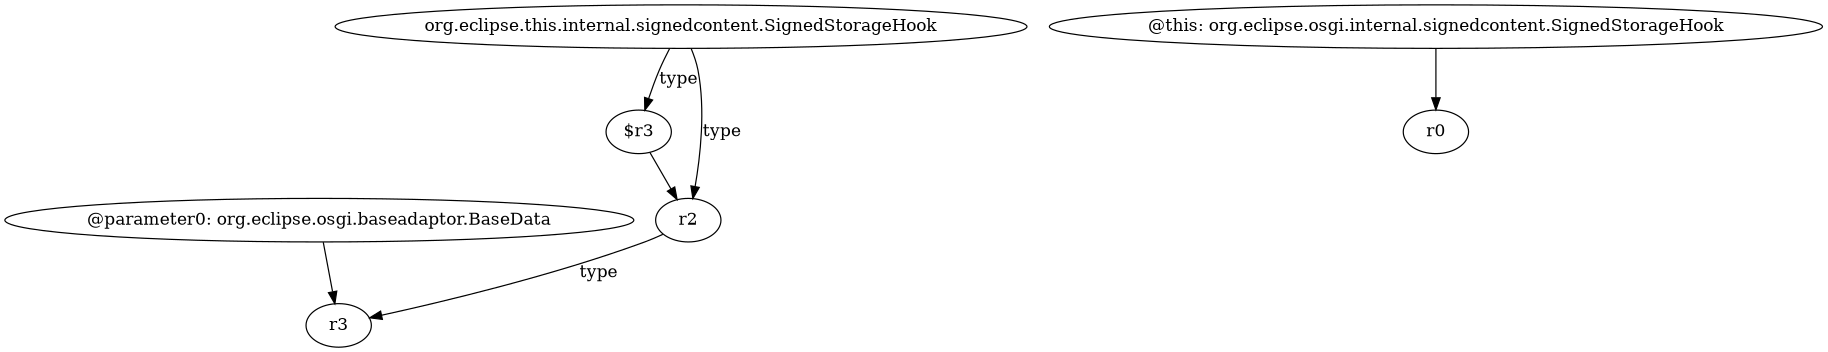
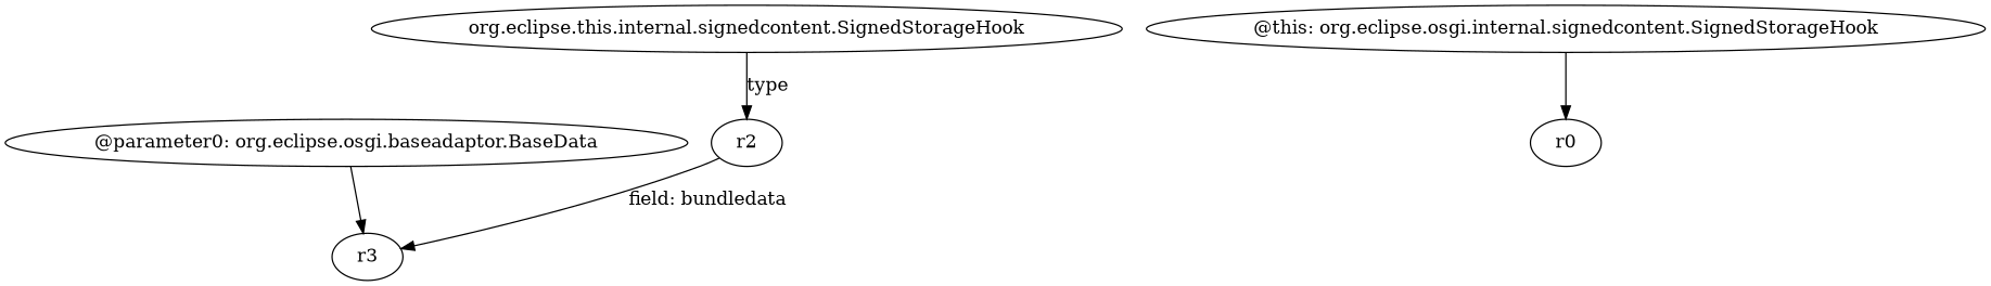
  digraph {
    fontname="DejaVu Serif"
    node [fontname="DejaVu Serif"]
    edge [fontname="DejaVu Serif"]
-   n1 [label="$r3"]
    n2 [label=r2]
    n3 [label=r3]
    n4 [label="org.eclipse.this.internal.signedcontent.SignedStorageHook"]
    n5 [label="@this: org.eclipse.osgi.internal.signedcontent.SignedStorageHook"]
    n6 [label=r0]
    n7 [label="@parameter0: org.eclipse.osgi.baseadaptor.BaseData"]
-   n1 -> n2
-   n2 -> n3 [label=type]
-   n4 -> n1 [label=type]
+   n2 -> n3 [label="field: bundledata"]
    n4 -> n2 [label=type]
    n5 -> n6
    n7 -> n3
  }
